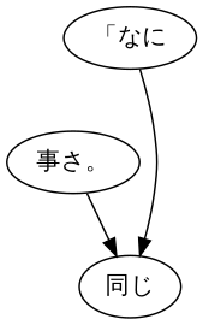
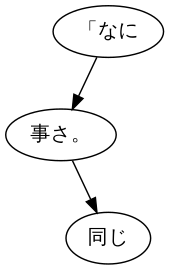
  digraph {
    n1 [label="「なに"]
    n2 [label="事さ。"]
    n3 [label="同じ"]
-   n1 -> n3
+   n1 -> n2
    n2 -> n3
  }
